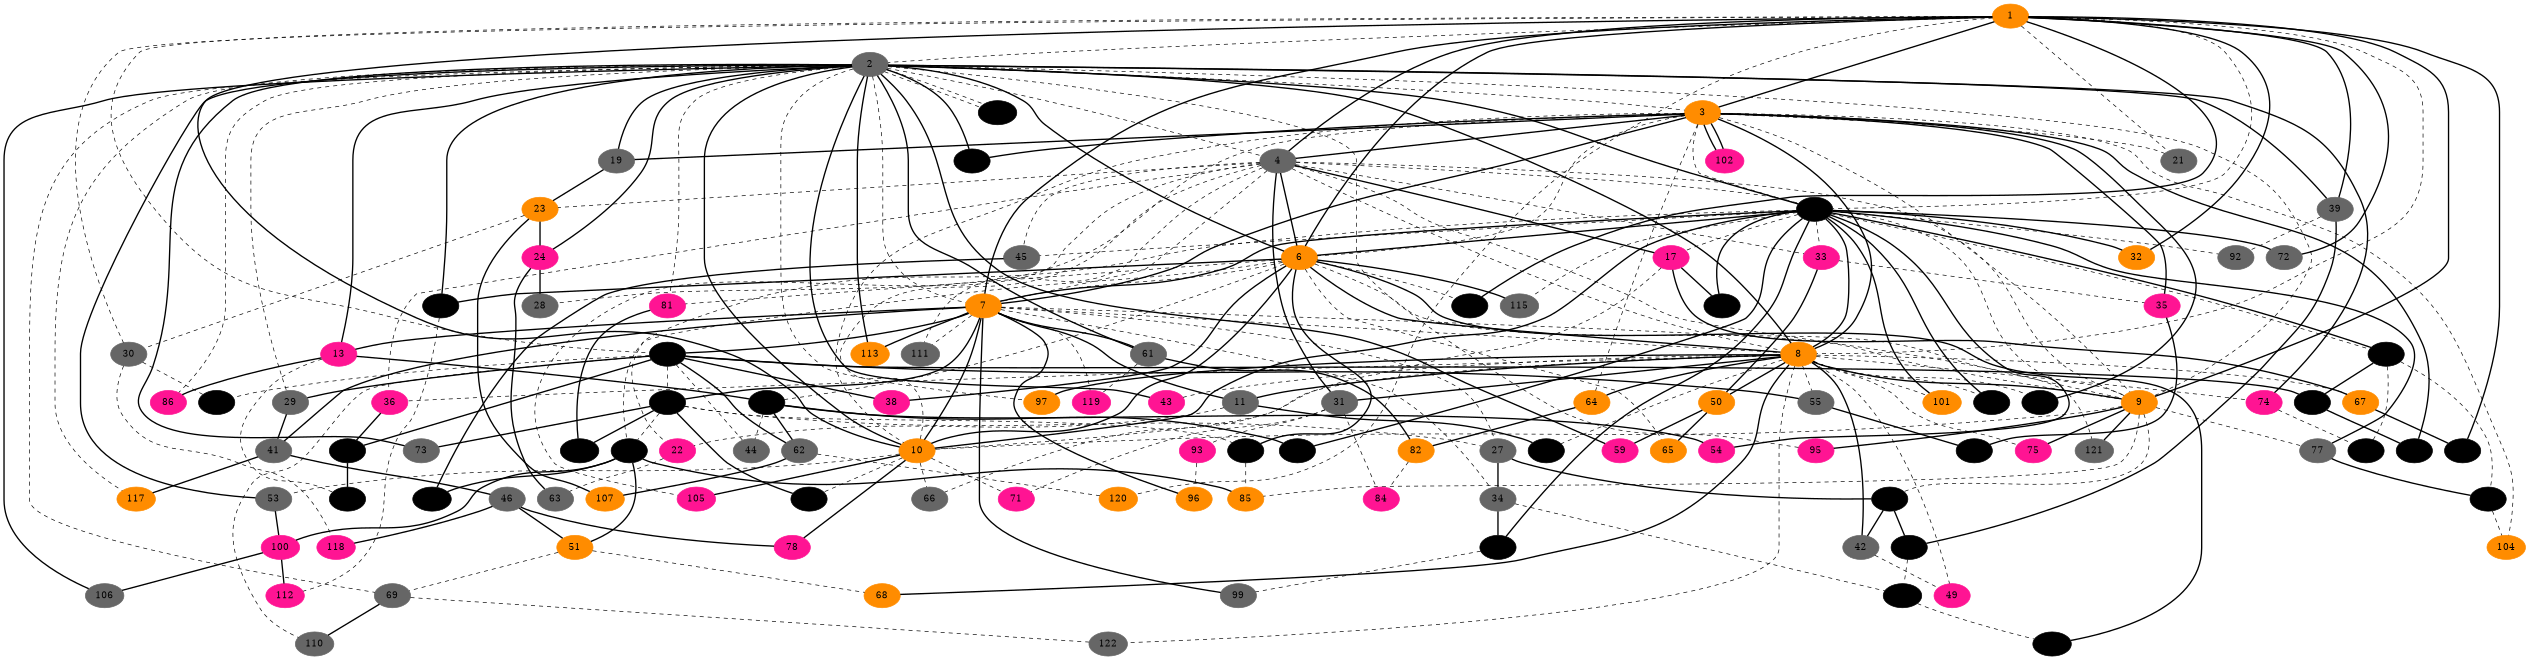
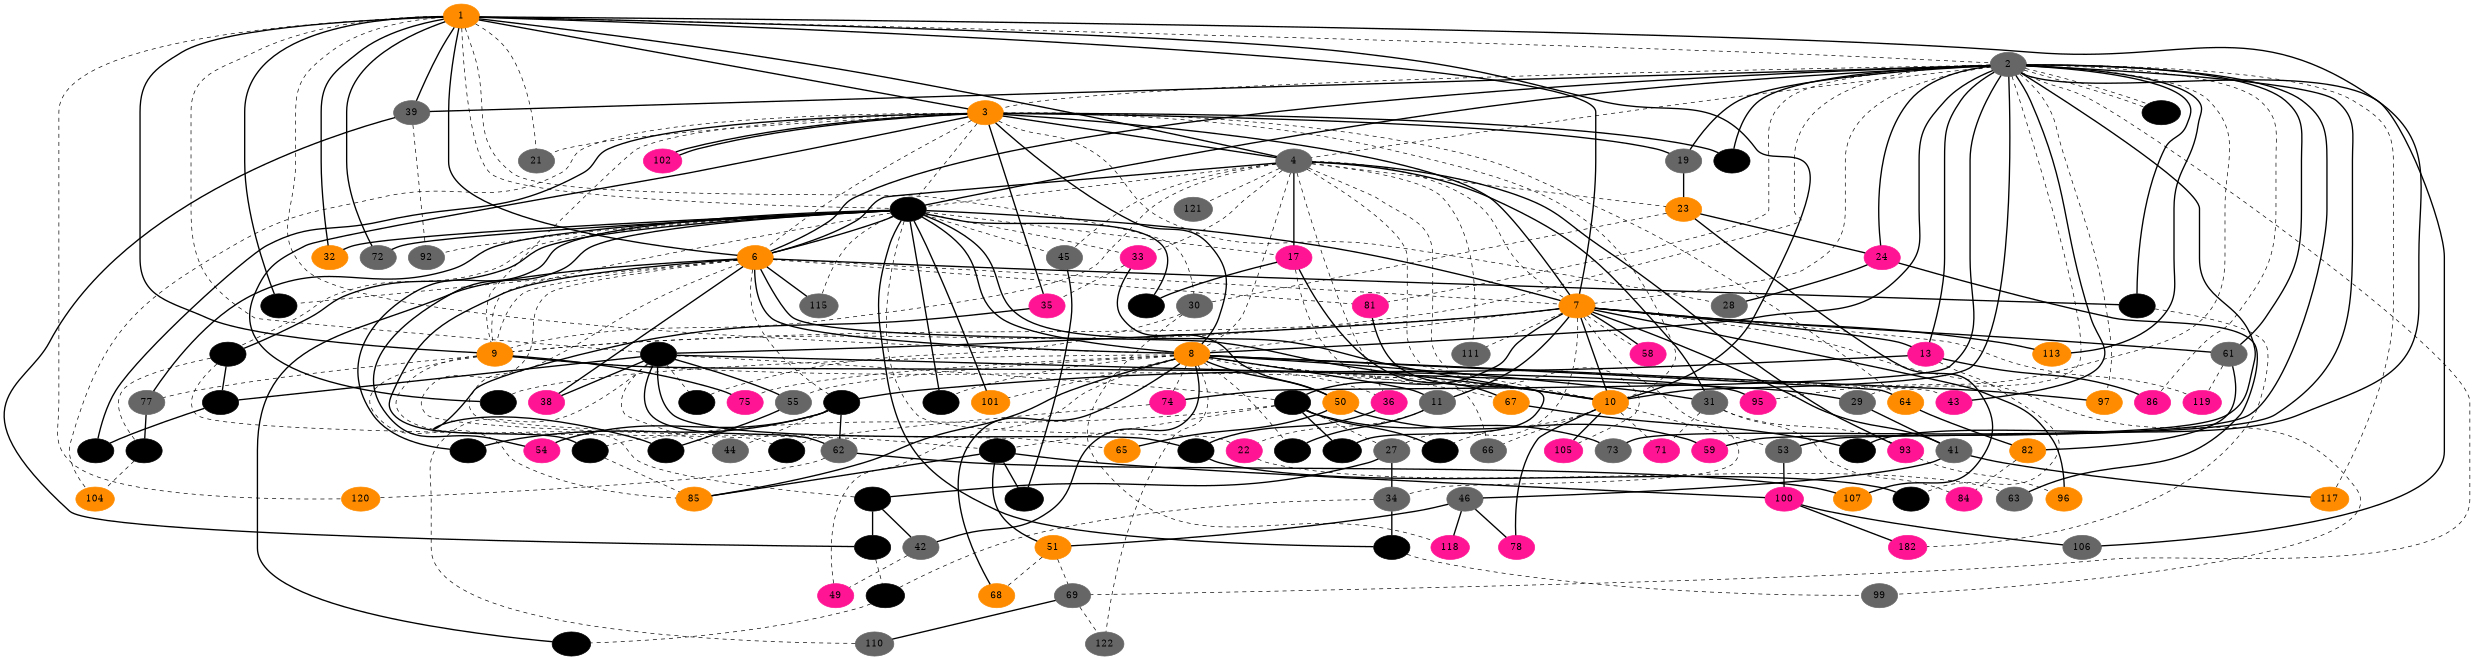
  graph {
    node [color=gray40 style=filled]
    edge [style=bold]
    1 [color=darkorange]
    2
    3 [color=darkorange]
    4
    5 [color=black]
    6 [color=darkorange]
    7 [color=darkorange]
    8 [color=darkorange]
    9 [color=darkorange]
    10 [color=darkorange]
    15 [color=black]
    21
    30
    32 [color=darkorange]
    39
    72
    89 [color=black]
    94 [color=black]
    120 [color=darkorange]
    12 [color=black]
    13 [color=deeppink]
    19
    24 [color=deeppink]
    29
    43 [color=deeppink]
    53
    59 [color=deeppink]
    61
    69
    73
    74 [color=deeppink]
    76 [color=black]
    81 [color=deeppink]
    86 [color=deeppink]
    95 [color=deeppink]
    97 [color=darkorange]
    103 [color=black]
    106
    113 [color=darkorange]
    117 [color=darkorange]
    28
    35 [color=deeppink]
    57 [color=black]
    64 [color=darkorange]
    90 [color=black]
    102 [color=deeppink]
    104 [color=darkorange]
    17 [color=deeppink]
    23 [color=darkorange]
    31
    33 [color=deeppink]
    36 [color=deeppink]
    45
    93 [color=deeppink]
    105 [color=deeppink]
    111
    121
    14 [color=black]
    22 [color=deeppink]
    52 [color=black]
    54 [color=deeppink]
    56 [color=black]
    77
    80 [color=black]
    88 [color=black]
    92
    101 [color=darkorange]
    115
    20 [color=black]
    26 [color=black]
    38 [color=deeppink]
    40 [color=black]
    65 [color=darkorange]
    116 [color=black]
    11
    18 [color=black]
    27
    34
    41
+   58 [color=deeppink]
    96 [color=darkorange]
    99
    119 [color=deeppink]
    42
    49 [color=deeppink]
    50 [color=darkorange]
    55
    60 [color=black]
    67 [color=darkorange]
    68 [color=darkorange]
    75 [color=deeppink]
    122
    37 [color=black]
    85 [color=darkorange]
    66
    71 [color=deeppink]
    78 [color=deeppink]
    83 [color=black]
    16 [color=black]
    44
    47 [color=black]
    62
    70 [color=black]
    110
    118 [color=deeppink]
    48 [color=black]
    98 [color=black]
    63
    100 [color=deeppink]
    82 [color=darkorange]
    91 [color=black]
-   112 [color=deeppink]
+   112 [color=deeppink label=182]
    109 [color=black]
    79 [color=black]
    107 [color=darkorange]
    84 [color=deeppink]
    114 [color=black]
    87 [color=black]
    51 [color=darkorange]
    108 [color=black]
    46
    1 -- 2 [style=dashed]
    1 -- 3
    1 -- 4
    1 -- 5 [style=dashed]
    1 -- 6
    1 -- 7
    1 -- 8 [style=dashed]
    1 -- 9
    1 -- 10
    1 -- 15 [style=dashed]
    1 -- 21 [style=dashed]
    1 -- 30 [style=dashed]
    1 -- 32
    1 -- 39
    1 -- 72
    1 -- 89
    1 -- 94
    1 -- 120 [style=dashed]
    2 -- 3 [style=dashed]
    2 -- 4 [style=dashed]
    2 -- 5
    2 -- 6
    2 -- 7 [style=dashed]
    2 -- 8
    2 -- 9 [style=dashed]
    2 -- 10
    2 -- 39
    2 -- 12
    2 -- 13
    2 -- 19
    2 -- 24
    2 -- 29 [style=dashed]
    2 -- 43
    2 -- 53
    2 -- 59
    2 -- 61
    2 -- 69 [style=dashed]
    2 -- 73
    2 -- 74
    2 -- 76
    2 -- 81 [style=dashed]
    2 -- 86 [style=dashed]
    2 -- 95 [style=dashed]
    2 -- 97 [style=dashed]
    2 -- 103 [style=dashed]
    2 -- 103 [style=dashed]
    2 -- 106
    2 -- 113
    2 -- 117 [style=dashed]
    3 -- 4
    3 -- 5 [style=dashed]
    3 -- 6 [style=dashed]
    3 -- 7
    3 -- 8
    3 -- 9 [style=dashed]
    3 -- 10 [style=dashed]
    3 -- 21 [style=dashed]
    3 -- 12
    3 -- 19
    3 -- 28 [style=dashed]
    3 -- 35
    3 -- 57
    3 -- 64 [style=dashed]
    3 -- 90
    3 -- 102
    3 -- 102
    3 -- 104 [style=dashed]
    4 -- 5 [style=dashed]
    4 -- 6
    4 -- 7 [style=dashed]
    4 -- 8 [style=dashed]
    4 -- 9 [style=dashed]
    4 -- 10 [style=dashed]
    4 -- 17
    4 -- 23 [style=dashed]
    4 -- 31
    4 -- 33 [style=dashed]
    4 -- 36 [style=dashed]
    4 -- 45 [style=dashed]
+   4 -- 93
    4 -- 105 [style=dashed]
    4 -- 111 [style=dashed]
    4 -- 121 [style=dashed]
    5 -- 6
    5 -- 7
    5 -- 8
    5 -- 9 [style=dashed]
    5 -- 10
    5 -- 32
    5 -- 72
    5 -- 17 [style=dashed]
    5 -- 33 [style=dashed]
    5 -- 45 [style=dashed]
    5 -- 14 [style=dashed]
    5 -- 14
    5 -- 22 [style=dashed]
    5 -- 52
    5 -- 54
    5 -- 56
    5 -- 77
    5 -- 80
    5 -- 88
    5 -- 92 [style=dashed]
    5 -- 101
    5 -- 115 [style=dashed]
    6 -- 7 [style=dashed]
    6 -- 8
    6 -- 9 [style=dashed]
    6 -- 10
    6 -- 89 [style=dashed]
    6 -- 76
    6 -- 81 [style=dashed]
    6 -- 115
    6 -- 20
    6 -- 26 [style=dashed]
    6 -- 38
    6 -- 40 [style=dashed]
    6 -- 65 [style=dashed]
    6 -- 116
    7 -- 8 [style=dashed]
    7 -- 9 [style=dashed]
    7 -- 10
    7 -- 15
    7 -- 13
    7 -- 61
    7 -- 113
    7 -- 111 [style=dashed]
    7 -- 11
    7 -- 18
    7 -- 27 [style=dashed]
    7 -- 34 [style=dashed]
    7 -- 41
+   7 -- 58 [style=dashed]
+   7 -- 58
    7 -- 96
-   7 -- 99
+   7 -- 99 [style=dashed]
    7 -- 119 [style=dashed]
-   8 -- 9
+   8 -- 85
    8 -- 10 [style=dashed]
    8 -- 43 [style=dashed]
    8 -- 74 [style=dashed]
    8 -- 97
    8 -- 64
    8 -- 90 [style=dashed]
    8 -- 31
    8 -- 36 [style=dashed]
    8 -- 88 [style=dashed]
    8 -- 101 [style=dashed]
    8 -- 11
    8 -- 42
    8 -- 49 [style=dashed]
    8 -- 50
    8 -- 55 [style=dashed]
    8 -- 60 [style=dashed]
    8 -- 67 [style=dashed]
    8 -- 68
    8 -- 75 [style=dashed]
    8 -- 122 [style=dashed]
    9 -- 10 [style=dashed]
    9 -- 95
-   9 -- 121
    9 -- 77 [style=dashed]
    9 -- 75
    9 -- 37 [style=dashed]
    9 -- 85 [style=dashed]
    10 -- 53 [style=dashed]
    10 -- 105
    10 -- 66 [style=dashed]
    10 -- 71 [style=dashed]
    10 -- 78
    10 -- 83 [style=dashed]
    15 -- 29
    15 -- 38
    15 -- 18 [style=dashed]
    15 -- 55
    15 -- 16
    15 -- 44 [style=dashed]
    15 -- 47 [style=dashed]
    15 -- 62
    15 -- 70
    15 -- 110 [style=dashed]
    30 -- 47 [style=dashed]
    30 -- 118 [style=dashed]
    39 -- 92 [style=dashed]
    39 -- 48
    13 -- 86
    13 -- 40
    13 -- 98 [style=dashed]
    19 -- 23
    24 -- 28
    24 -- 63
    29 -- 41
    53 -- 100
    61 -- 119 [style=dashed]
    61 -- 82
    69 -- 122 [style=dashed]
    69 -- 110
    74 -- 91 [style=dashed]
    76 -- 112 [style=dashed]
    81 -- 109
    35 -- 79
    64 -- 82
    17 -- 56
    17 -- 67
    17 -- 66 [style=dashed]
    23 -- 30 [style=dashed]
    23 -- 24
    23 -- 107
    31 -- 93 [style=dashed]
    31 -- 71 [style=dashed]
    31 -- 84 [style=dashed]
    33 -- 35 [style=dashed]
    33 -- 50
    36 -- 70
    45 -- 114
    93 -- 96 [style=dashed]
    14 -- 16
    14 -- 91 [style=dashed]
    14 -- 87 [style=dashed]
    22 -- 63 [style=dashed]
    52 -- 99 [style=dashed]
    77 -- 87
    20 -- 85 [style=dashed]
    26 -- 85
    26 -- 100
    26 -- 114
    26 -- 51
    40 -- 54
    40 -- 80
    40 -- 44 [style=dashed]
    40 -- 62
    11 -- 22 [style=dashed]
    11 -- 60
    18 -- 73
    18 -- 20 [style=dashed]
    18 -- 26 [style=dashed]
    18 -- 27 [style=dashed]
    18 -- 83
    18 -- 109
    27 -- 34
    27 -- 37
    34 -- 52
    34 -- 108 [style=dashed]
    41 -- 117
    41 -- 46
    42 -- 49 [style=dashed]
    50 -- 59
    50 -- 65
    55 -- 79
    67 -- 94
    37 -- 42
    37 -- 48
    16 -- 57
    62 -- 120 [style=dashed]
    62 -- 107
    70 -- 98
    48 -- 108 [style=dashed]
    100 -- 106
    100 -- 112
    82 -- 84 [style=dashed]
    87 -- 104 [style=dashed]
    51 -- 69 [style=dashed]
    51 -- 68 [style=dashed]
    108 -- 116 [style=dashed]
    46 -- 78
    46 -- 118
    46 -- 51
  }
